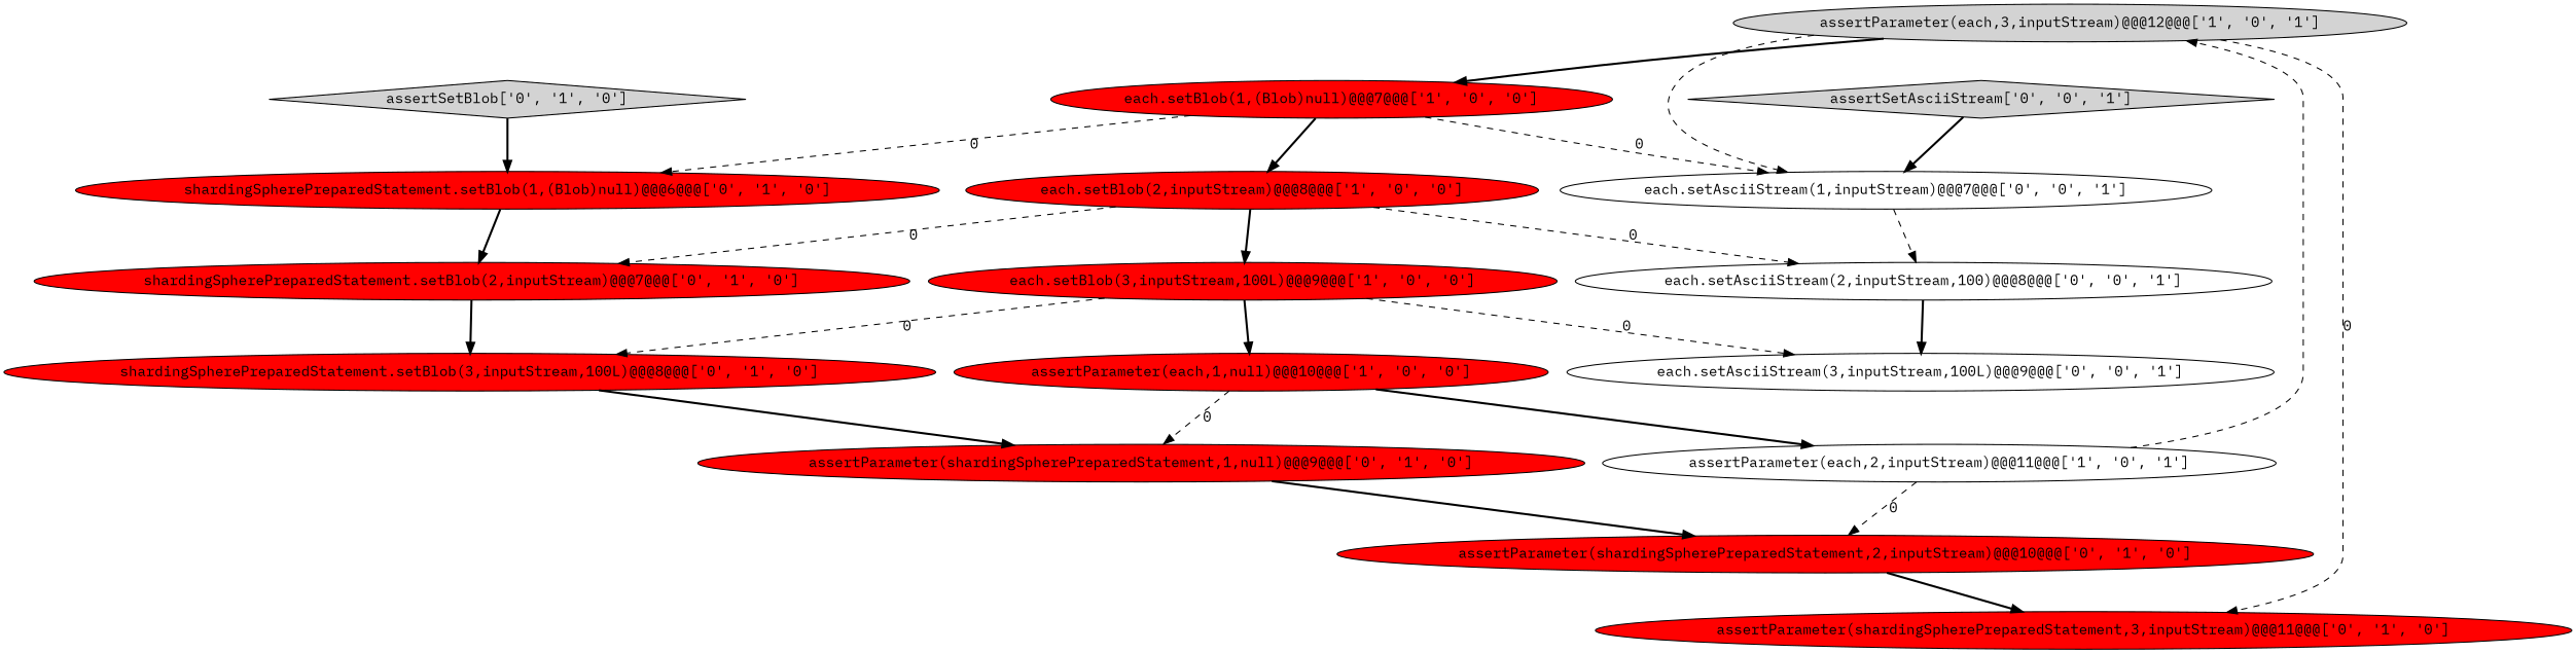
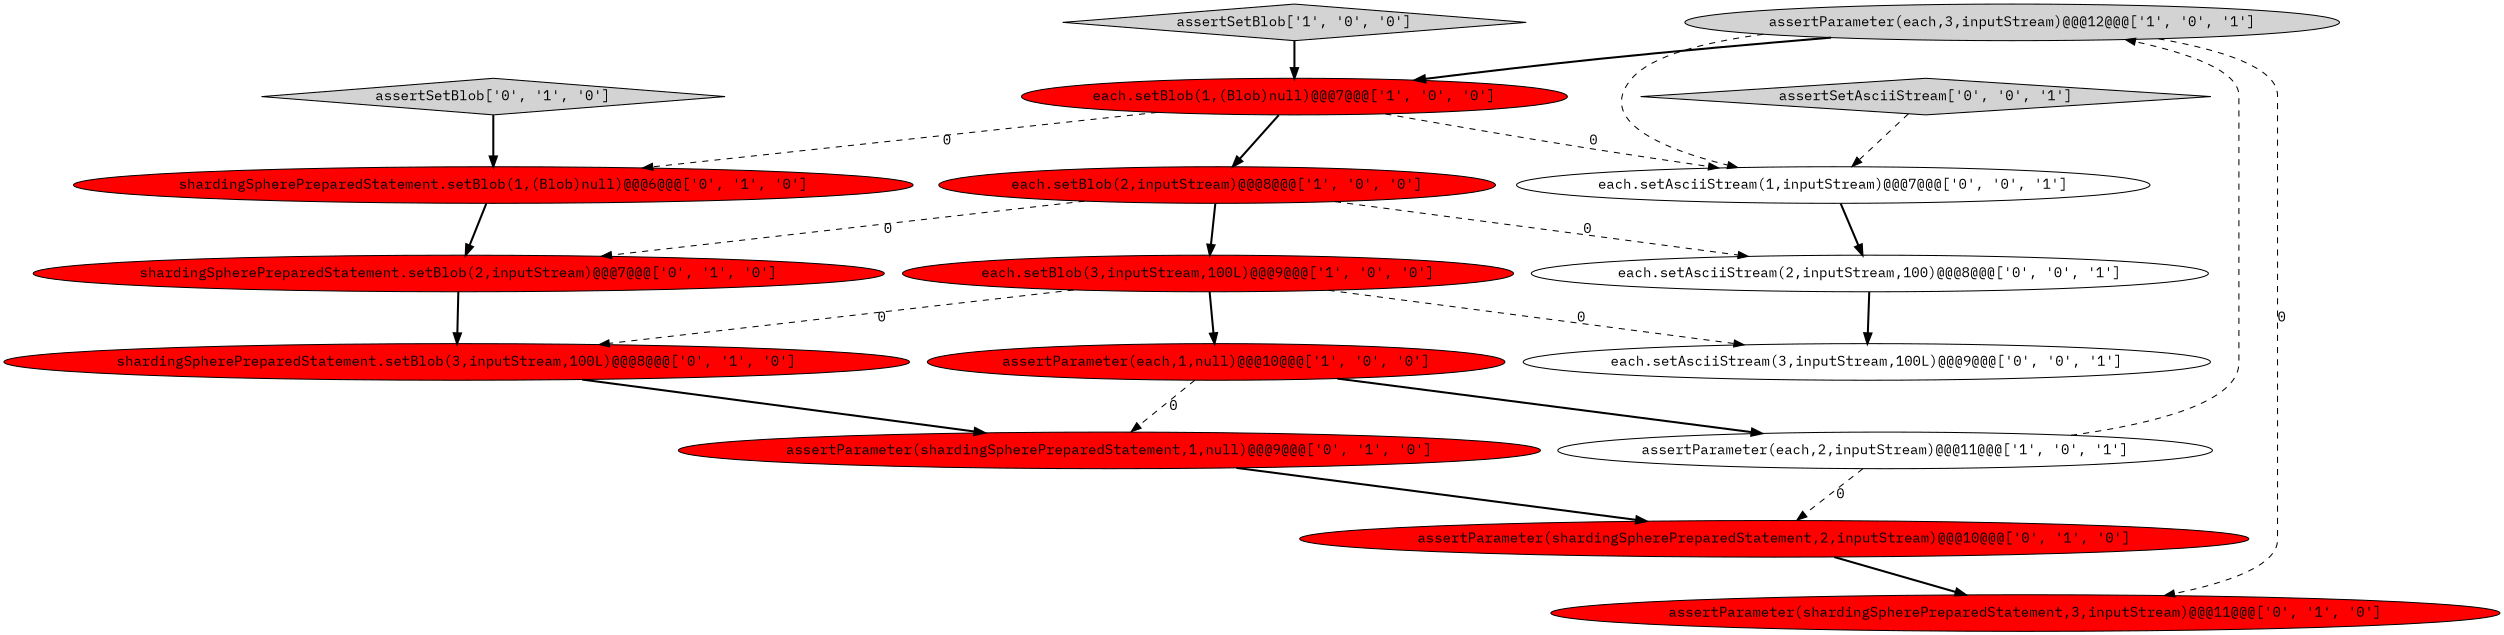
  digraph {
    fontname="IBM Plex Mono"
    node [fillcolor=red fontname="IBM Plex Mono" shape=ellipse style=filled]
    edge [fontname="IBM Plex Mono" style=bold]
    n1 [fillcolor=lightgray label="assertParameter(each,3,inputStream)@@@12@@@['1', '0', '1']"]
    n2 [label="assertParameter(shardingSpherePreparedStatement,3,inputStream)@@@11@@@['0', '1', '0']"]
    n3 [label="each.setBlob(1,(Blob)null)@@@7@@@['1', '0', '0']"]
    n4 [fillcolor=white label="each.setAsciiStream(1,inputStream)@@@7@@@['0', '0', '1']"]
    n5 [label="each.setBlob(2,inputStream)@@@8@@@['1', '0', '0']"]
    n6 [label="shardingSpherePreparedStatement.setBlob(1,(Blob)null)@@@6@@@['0', '1', '0']"]
    n7 [fillcolor=white label="each.setAsciiStream(2,inputStream,100)@@@8@@@['0', '0', '1']"]
+   n8 [fillcolor=lightgray label="assertSetBlob['1', '0', '0']" shape=diamond]
    n9 [label="shardingSpherePreparedStatement.setBlob(3,inputStream,100L)@@@8@@@['0', '1', '0']"]
    n10 [label="assertParameter(shardingSpherePreparedStatement,1,null)@@@9@@@['0', '1', '0']"]
    n11 [label="assertParameter(shardingSpherePreparedStatement,2,inputStream)@@@10@@@['0', '1', '0']"]
    n12 [label="each.setBlob(3,inputStream,100L)@@@9@@@['1', '0', '0']"]
    n13 [label="shardingSpherePreparedStatement.setBlob(2,inputStream)@@@7@@@['0', '1', '0']"]
    n14 [fillcolor=white label="each.setAsciiStream(3,inputStream,100L)@@@9@@@['0', '0', '1']"]
    n15 [label="assertParameter(each,1,null)@@@10@@@['1', '0', '0']"]
    n16 [fillcolor=white label="assertParameter(each,2,inputStream)@@@11@@@['1', '0', '1']"]
    n17 [fillcolor=lightgray label="assertSetBlob['0', '1', '0']" shape=diamond]
    n18 [fillcolor=lightgray label="assertSetAsciiStream['0', '0', '1']" shape=diamond]
    n1 -> n2 [label=0 style=dashed]
    n1 -> n3
    n1 -> n4 [style=dashed]
    n3 -> n4 [label=0 style=dashed]
    n3 -> n5
    n3 -> n6 [label=0 style=dashed]
-   n4 -> n7 [style=dashed]
+   n4 -> n7
    n5 -> n7 [label=0 style=dashed]
    n5 -> n12
    n5 -> n13 [label=0 style=dashed]
    n6 -> n13
    n7 -> n14
+   n8 -> n3
    n9 -> n10
    n10 -> n11
    n11 -> n2
    n12 -> n9 [label=0 style=dashed]
    n12 -> n14 [label=0 style=dashed]
    n12 -> n15
    n13 -> n9
    n15 -> n10 [label=0 style=dashed]
    n15 -> n16
    n16 -> n1 [style=dashed]
    n16 -> n11 [label=0 style=dashed]
    n17 -> n6
-   n18 -> n4
+   n18 -> n4 [style=dashed]
  }
